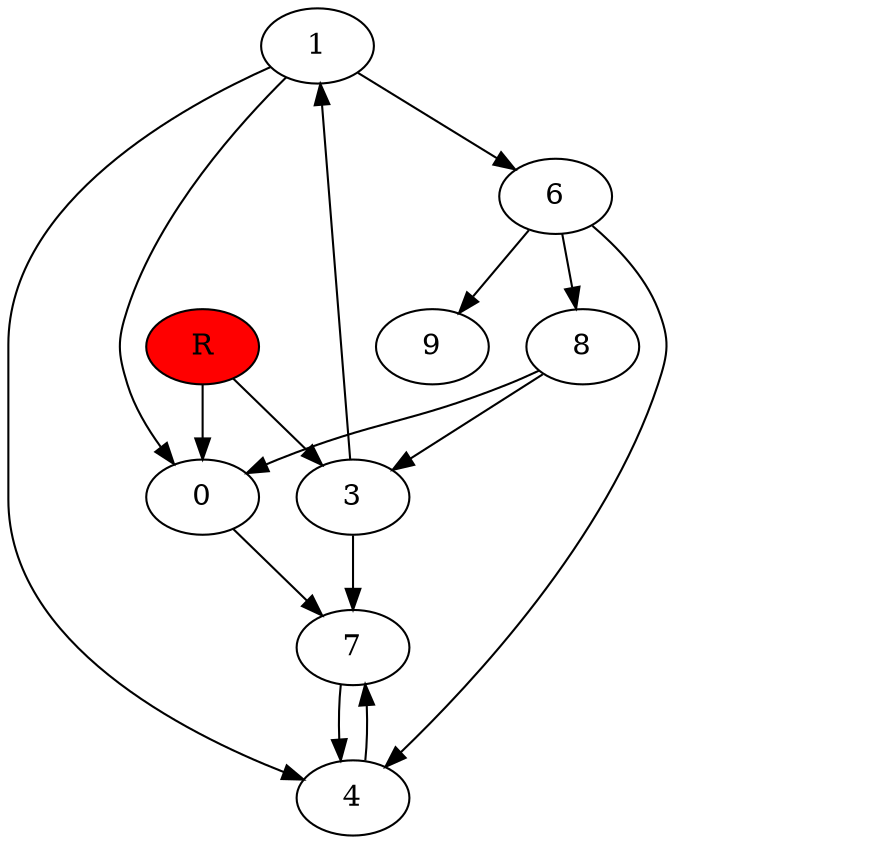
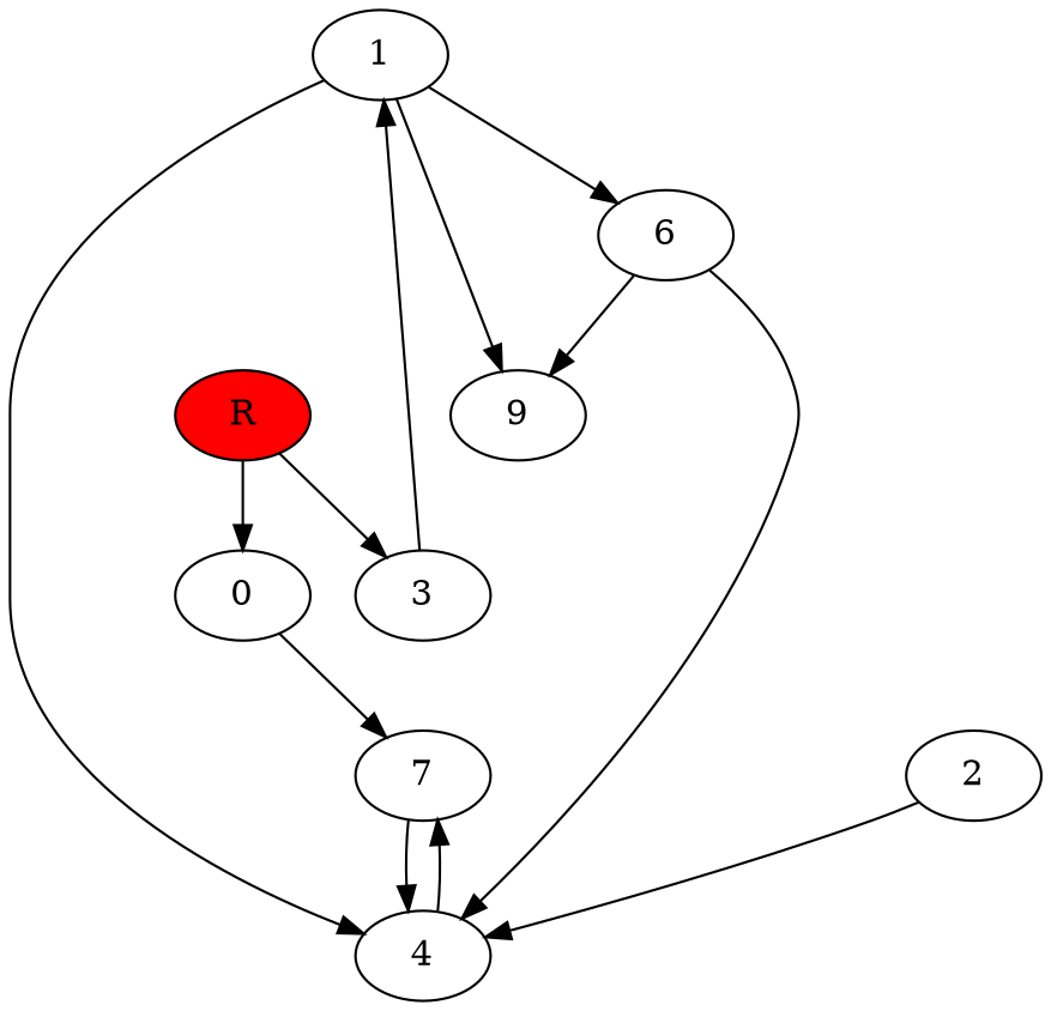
  digraph {
    n1 [label=0]
    1
    6
    4
+   2
    7
-   8
    9
    3
    R [fillcolor="#ff0000" style=filled]
    n1 -> 7
-   1 -> n1
+   1 -> 9
    1 -> 6
    1 -> 4
    6 -> 4
-   6 -> 8
    6 -> 9
    4 -> 7
+   2 -> 4
    7 -> 4
-   8 -> n1
-   8 -> 3
    3 -> 1
-   3 -> 7
    R -> n1
    R -> 3
  }
